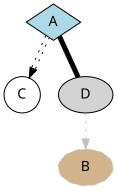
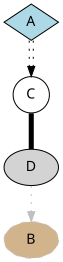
  digraph {
    fontname="Noto Sans"
    node [fontname="Noto Sans" style=filled]
    edge [fontname="Noto Sans" style=dotted]
    A [fillcolor=lightblue shape=diamond]
    C [fillcolor=white shape=circle]
    D [fillcolor=lightgrey]
    B [color=grey fillcolor=tan style="dashed,filled"]
    A -> C [color="black:invis:black"]
-   A -> D [arrowhead=none penwidth=5 style=bold]
+   C -> D [arrowhead=none penwidth=5 style=bold]
    D -> B [color=grey]
  }
